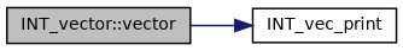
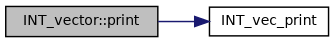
  digraph {
    rankdir=LR
    node [color=black fontname=Helvetica fontsize=10 shape=record style=filled]
-   n1 [fillcolor=grey75 fontcolor=black height=0.2 label="INT_vector::vector" width=0.4]
+   n1 [fillcolor=grey75 fontcolor=black height=0.2 label="INT_vector::print" width=0.4]
    n2 [fillcolor=white height=0.2 label=INT_vec_print width=0.4]
    n1 -> n2 [color=midnightblue fontname=Helvetica fontsize=10 labelfontname=Helvetica labelfontsize=10 style=solid]
  }
